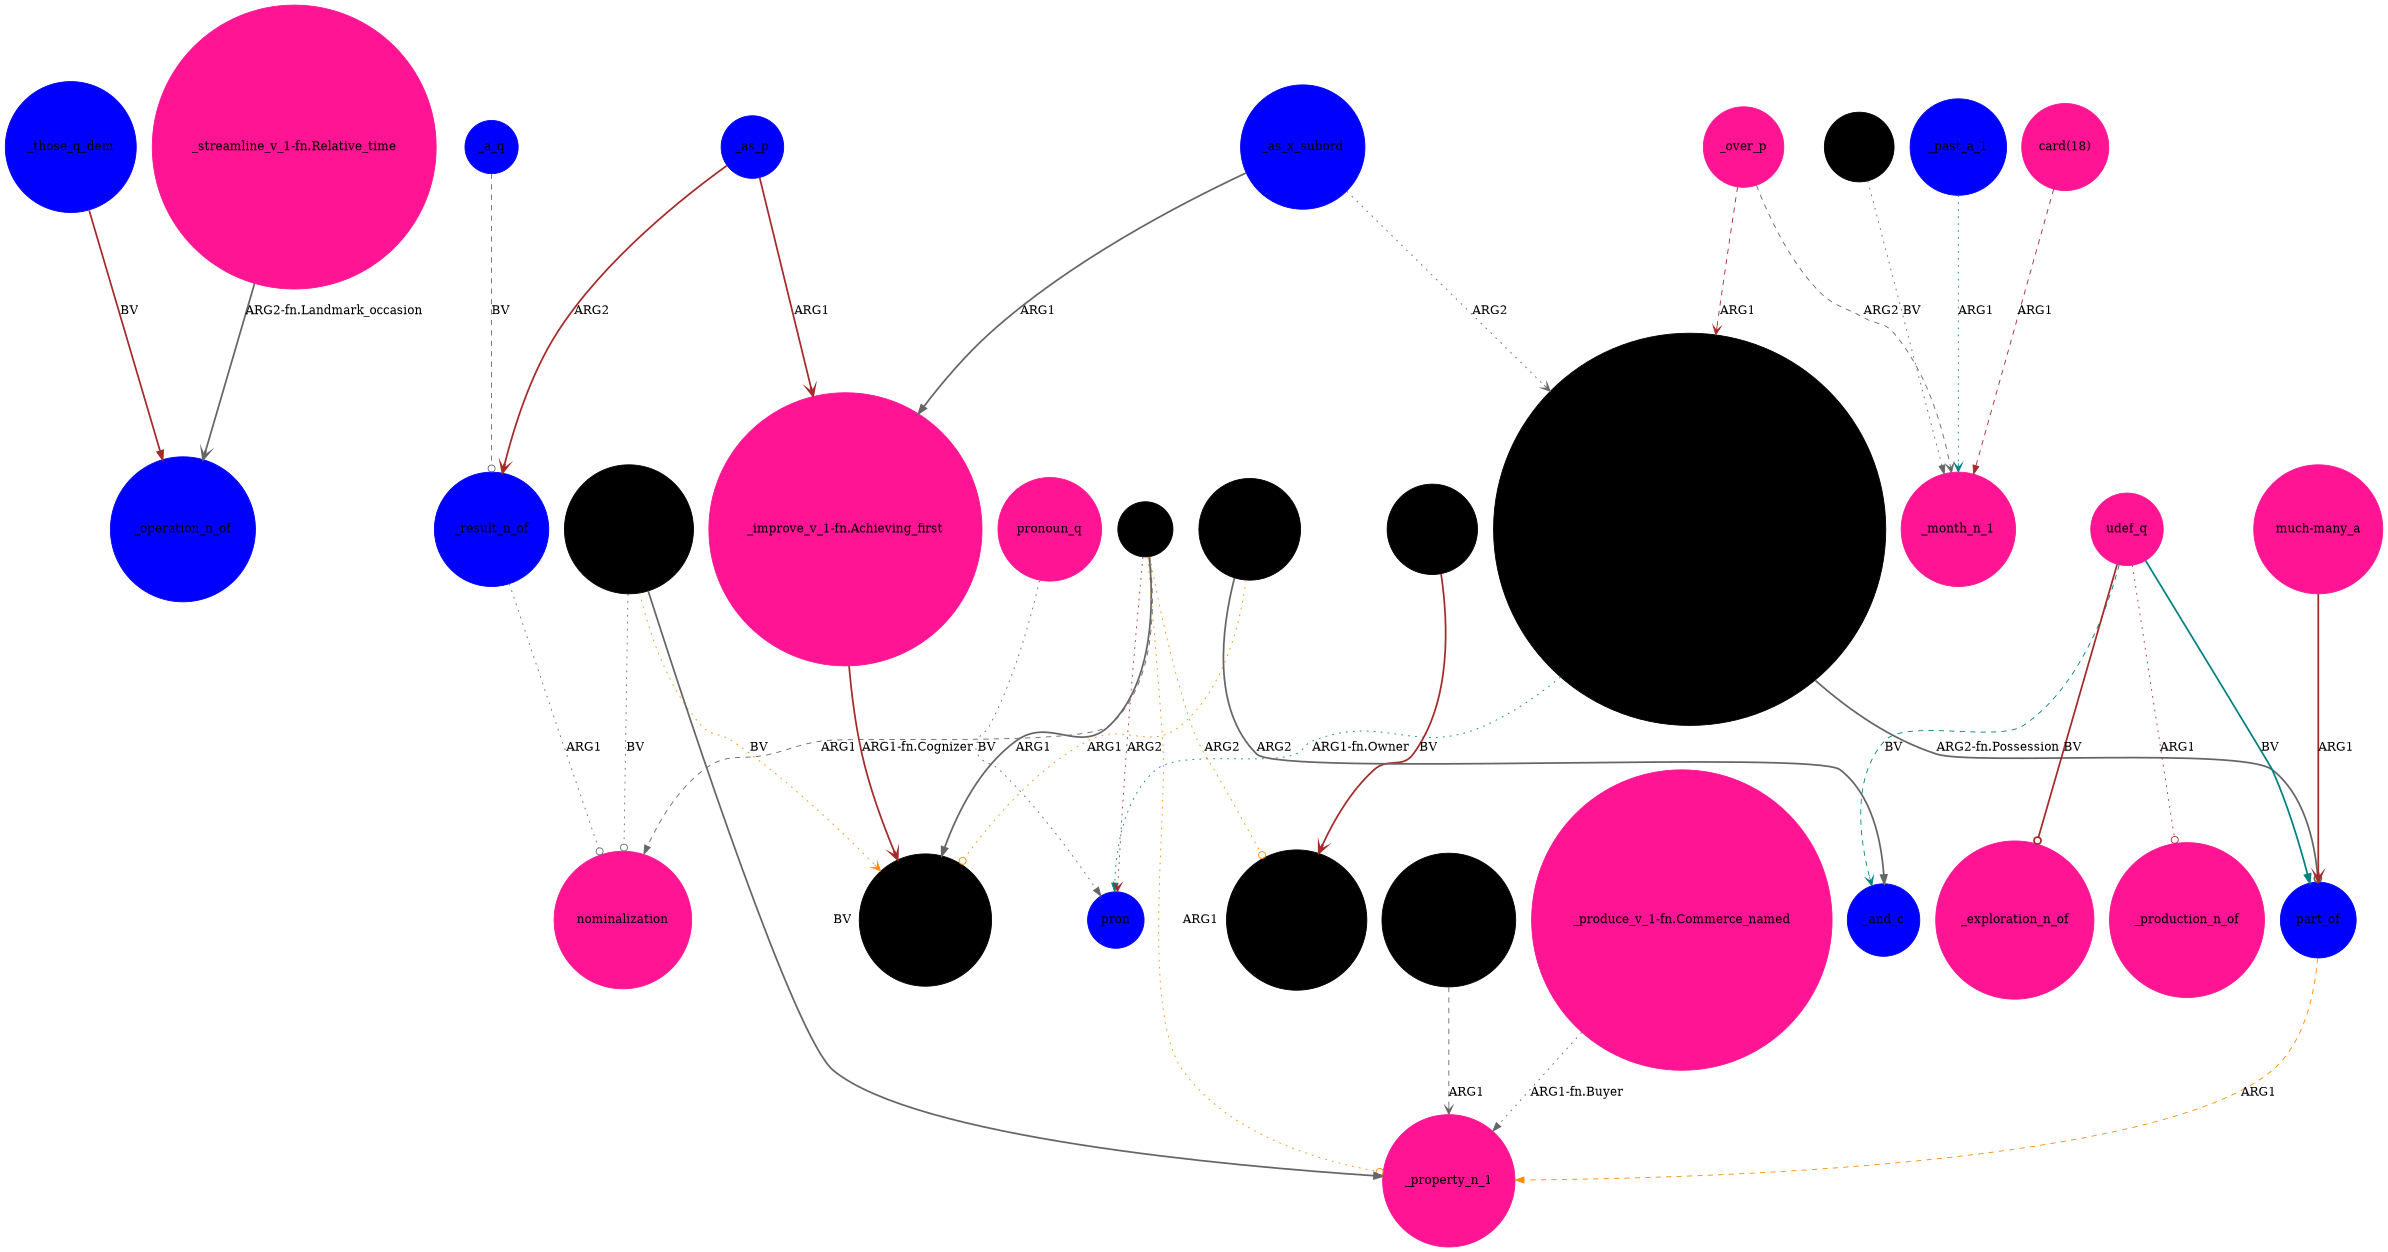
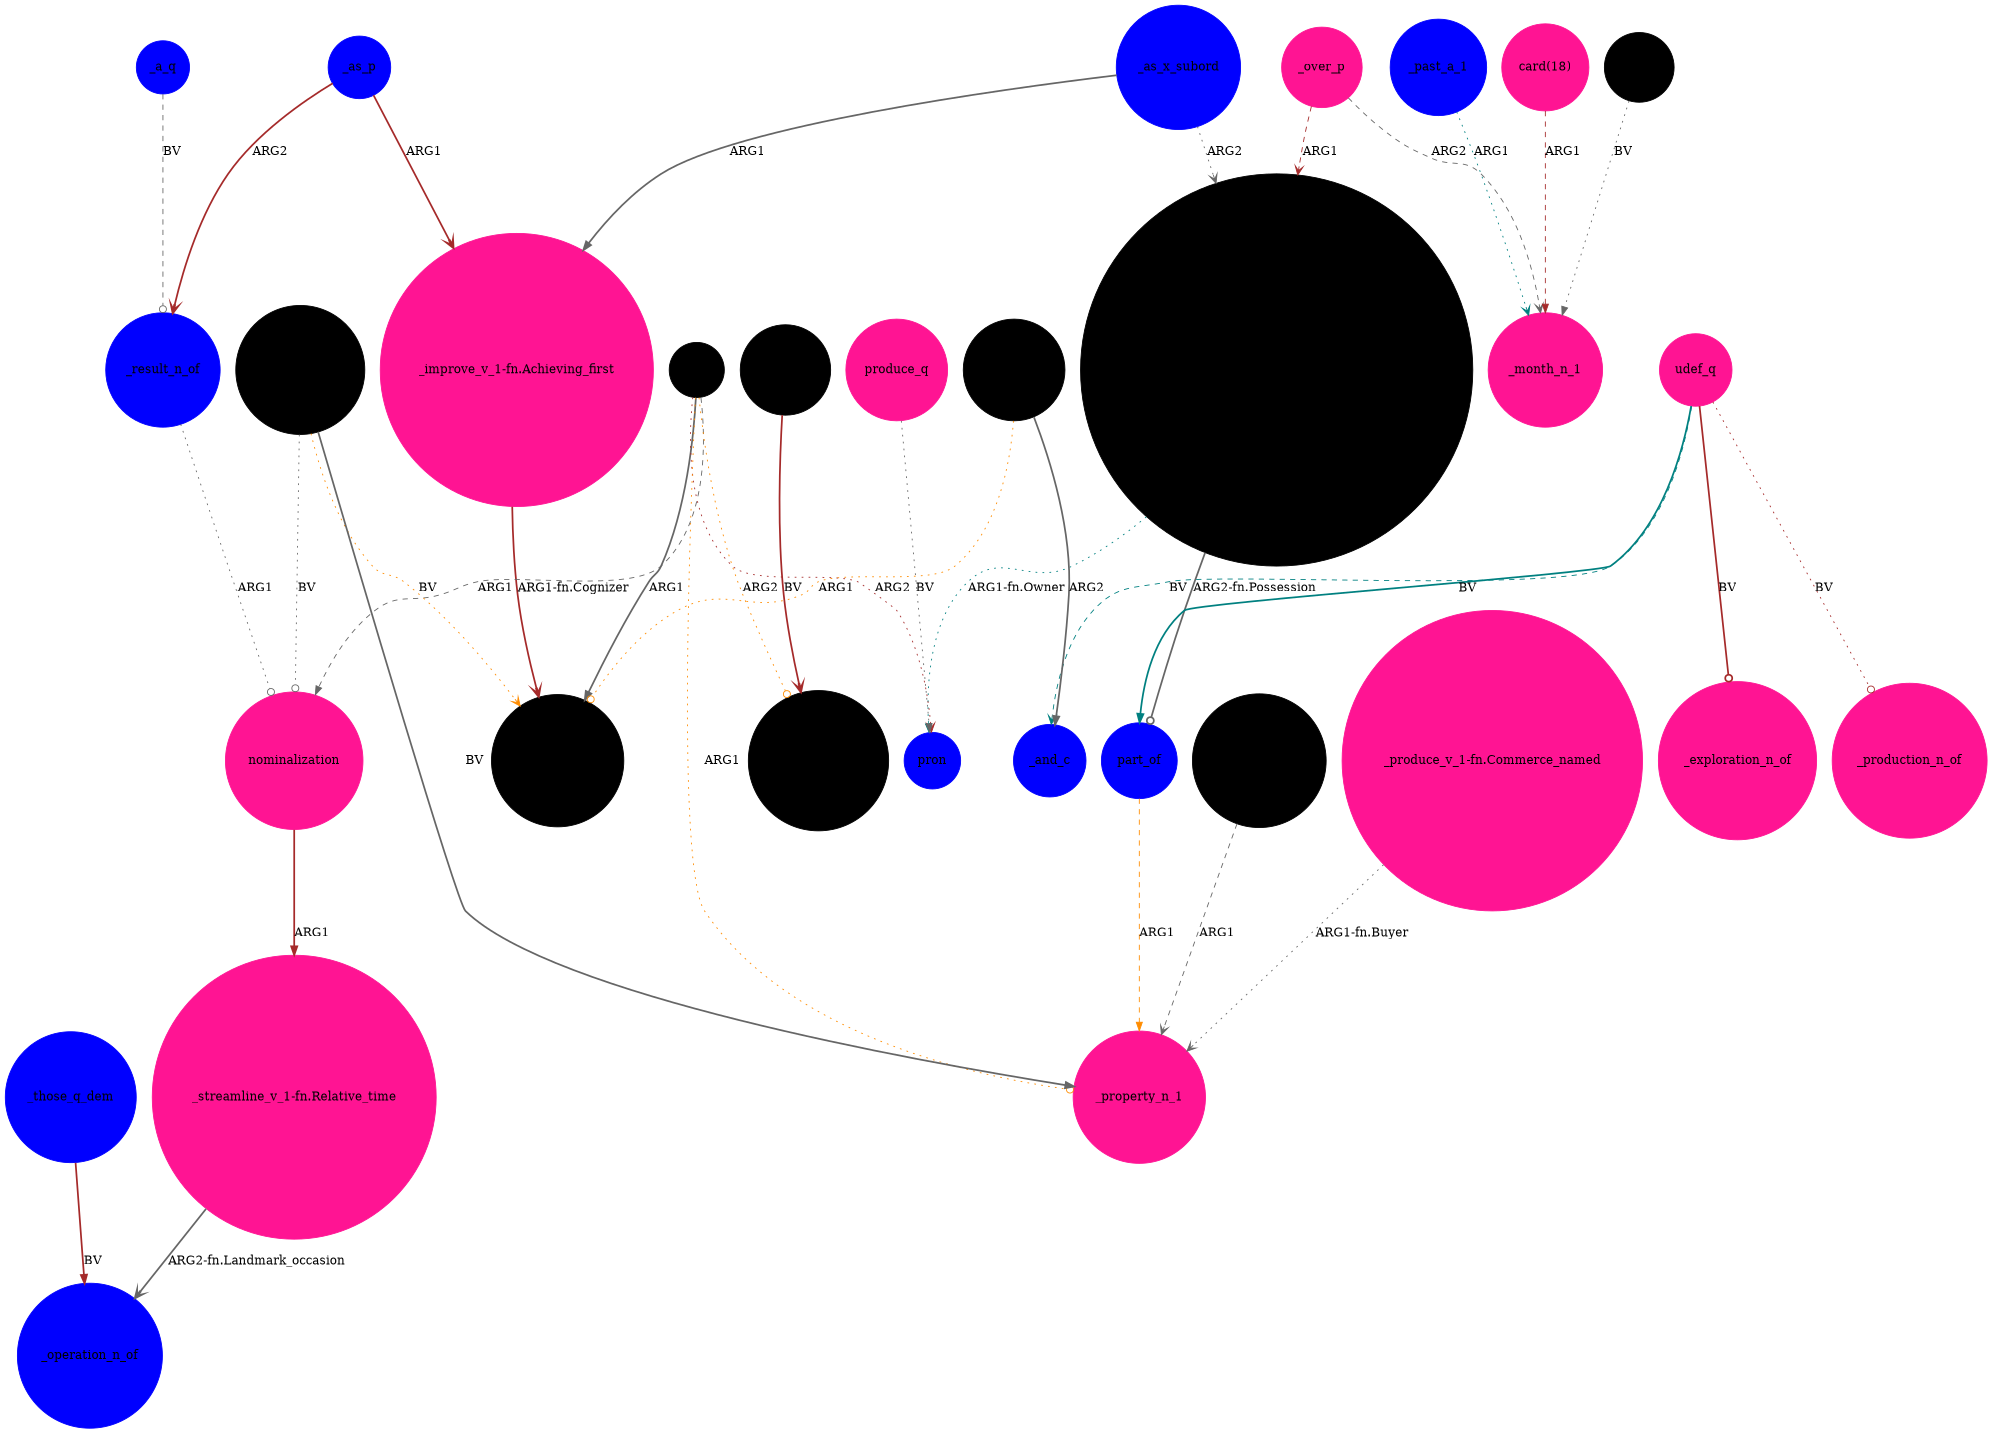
  digraph {
    node [color=deeppink shape=circle style=filled]
    edge [arrowhead=normal color=gray40 style=bold]
    _those_q_dem [color=blue]
    _operation_n_of [color=blue]
    _as_x_subord [color=blue]
    "_improve_v_1-fn.Achieving_first"
    "_sell_v_1-fn.Change_of_quantity_of_possession" [color=black]
    _earnings_n_1 [color=black]
    part_of [color=blue]
    pron [color=blue]
    _marginal_a_1 [color=black]
    _property_n_1
    nominalization
    "_streamline_v_1-fn.Relative_time"
    udef_q
    _and_c [color=blue]
    _exploration_n_of
    _production_n_of
    _the_q [color=black]
    _month_n_1
    poss [color=black]
    "named(Texaco)" [color=black]
    n21 [label="_produce_v_1-fn.Commerce_named"]
    _past_a_1 [color=blue]
    proper_q [color=black]
    compound [color=black]
    _over_p
-   pronoun_q
+   pronoun_q [label=produce_q]
    _as_p [color=blue]
    _result_n_of [color=blue]
-   "much-many_a"
    def_explicit_q [color=black]
    _a_q [color=blue]
    "card(18)"
    _those_q_dem -> _operation_n_of [color=brown label=BV]
    _as_x_subord -> "_improve_v_1-fn.Achieving_first" [label=ARG1]
    _as_x_subord -> "_sell_v_1-fn.Change_of_quantity_of_possession" [arrowhead=vee label=ARG2 style=dotted]
    "_improve_v_1-fn.Achieving_first" -> _earnings_n_1 [arrowhead=vee color=brown label="ARG1-fn.Cognizer"]
    "_sell_v_1-fn.Change_of_quantity_of_possession" -> part_of [arrowhead=odot label="ARG2-fn.Possession"]
    "_sell_v_1-fn.Change_of_quantity_of_possession" -> pron [color=teal label="ARG1-fn.Owner" style=dotted]
    part_of -> _property_n_1 [color=darkorange label=ARG1 style=dashed]
    _marginal_a_1 -> _property_n_1 [arrowhead=vee label=ARG1 style=dashed]
+   nominalization -> "_streamline_v_1-fn.Relative_time" [color=brown label=ARG1]
    "_streamline_v_1-fn.Relative_time" -> _operation_n_of [arrowhead=vee label="ARG2-fn.Landmark_occasion"]
    udef_q -> part_of [color=teal label=BV]
    udef_q -> _and_c [arrowhead=vee color=teal label=BV style=dashed]
    udef_q -> _exploration_n_of [arrowhead=odot color=brown label=BV]
-   udef_q -> _production_n_of [arrowhead=odot color=brown label=ARG1 style=dotted]
+   udef_q -> _production_n_of [arrowhead=odot color=brown label=BV style=dotted]
    _the_q -> _month_n_1 [label=BV style=dotted]
    poss -> _earnings_n_1 [label=ARG1]
    poss -> pron [arrowhead=vee color=brown label=ARG2 style=dotted]
    poss -> _property_n_1 [arrowhead=odot color=darkorange label=ARG1 style=dotted]
    poss -> nominalization [label=ARG1 style=dashed]
    poss -> "named(Texaco)" [arrowhead=odot color=darkorange label=ARG2 style=dotted]
-   n21 -> _property_n_1 [label="ARG1-fn.Buyer" style=dotted]
+   n21 -> _property_n_1 [arrowhead=vee label="ARG1-fn.Buyer" style=dotted]
    _past_a_1 -> _month_n_1 [arrowhead=vee color=teal label=ARG1 style=dotted]
    proper_q -> "named(Texaco)" [arrowhead=vee color=brown label=BV]
    compound -> _earnings_n_1 [arrowhead=odot color=darkorange label=ARG1 style=dotted]
    compound -> _and_c [label=ARG2]
    _over_p -> "_sell_v_1-fn.Change_of_quantity_of_possession" [arrowhead=vee color=brown label=ARG1 style=dashed]
    _over_p -> _month_n_1 [arrowhead=vee label=ARG2 style=dashed]
    pronoun_q -> pron [label=BV style=dotted]
    _as_p -> "_improve_v_1-fn.Achieving_first" [arrowhead=vee color=brown label=ARG1]
    _as_p -> _result_n_of [arrowhead=vee color=brown label=ARG2]
    _result_n_of -> nominalization [arrowhead=odot label=ARG1 style=dotted]
-   "much-many_a" -> part_of [arrowhead=vee color=brown label=ARG1]
    def_explicit_q -> _earnings_n_1 [arrowhead=vee color=darkorange label=BV style=dotted]
    def_explicit_q -> _property_n_1 [label=BV]
    def_explicit_q -> nominalization [arrowhead=odot label=BV style=dotted]
    _a_q -> _result_n_of [arrowhead=odot label=BV style=dashed]
    "card(18)" -> _month_n_1 [color=brown label=ARG1 style=dashed]
  }
